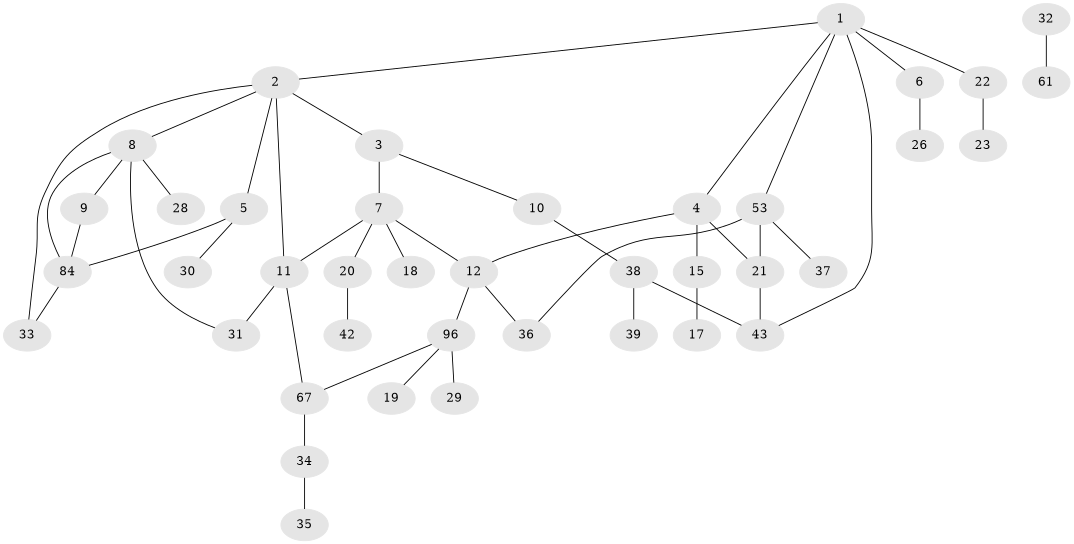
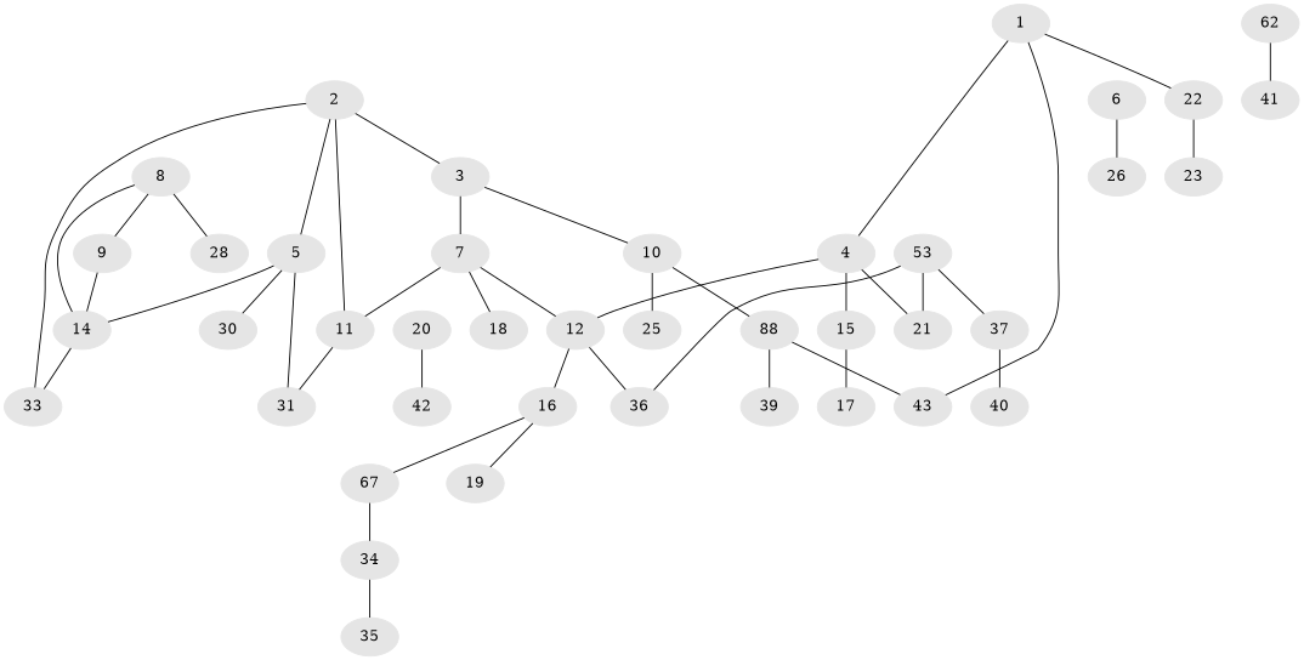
  graph {
    node [color=gray90 style=filled]
    edge [weight=1.0]
    1
    2
    4
    6
    n5 [label=53]
    22
    43
    3
    5
    8
    11
    33
    12
    15
    21
    26
    36
    37
    23
    7
    10
-   14 [label=84]
+   14
    30
    31
    9
    28
    n27 [label=67]
    18
    20
-   38
-   16 [label=96]
+   25
+   38 [label=88]
+   16
    17
    42
-   32
-   41 [label=61]
+   32 [label=62]
+   41
    39
    34
    19
-   29
+   40
    35
-   1 -- 2
    1 -- 4
-   1 -- 6
-   1 -- n5
    1 -- 22
    1 -- 43
    2 -- 3
    2 -- 5
-   2 -- 8
    2 -- 11
    2 -- 33
    4 -- 12
    4 -- 15
    4 -- 21
    6 -- 26
    n5 -- 21 [weight=2.0]
    n5 -- 36
    n5 -- 37
    22 -- 23
    3 -- 7
    3 -- 10
    5 -- 14
    5 -- 30
-   8 -- 31
+   5 -- 31
    8 -- 14
    8 -- 9
    8 -- 28
    11 -- 31
-   11 -- n27
    12 -- 36
    12 -- 16
    15 -- 17
-   21 -- 43
+   37 -- 40
    7 -- 11
    7 -- 12
    7 -- 18
-   7 -- 20
+   10 -- 25
    10 -- 38
    14 -- 33
    9 -- 14
    n27 -- 34
    20 -- 42
    38 -- 43
    38 -- 39
    16 -- n27
    16 -- 19
-   16 -- 29
    32 -- 41
    34 -- 35
  }
